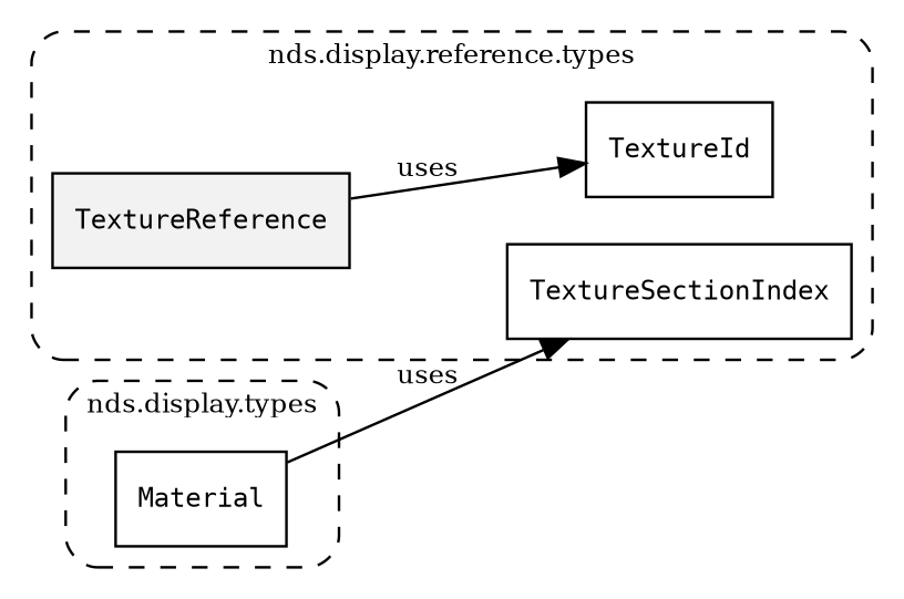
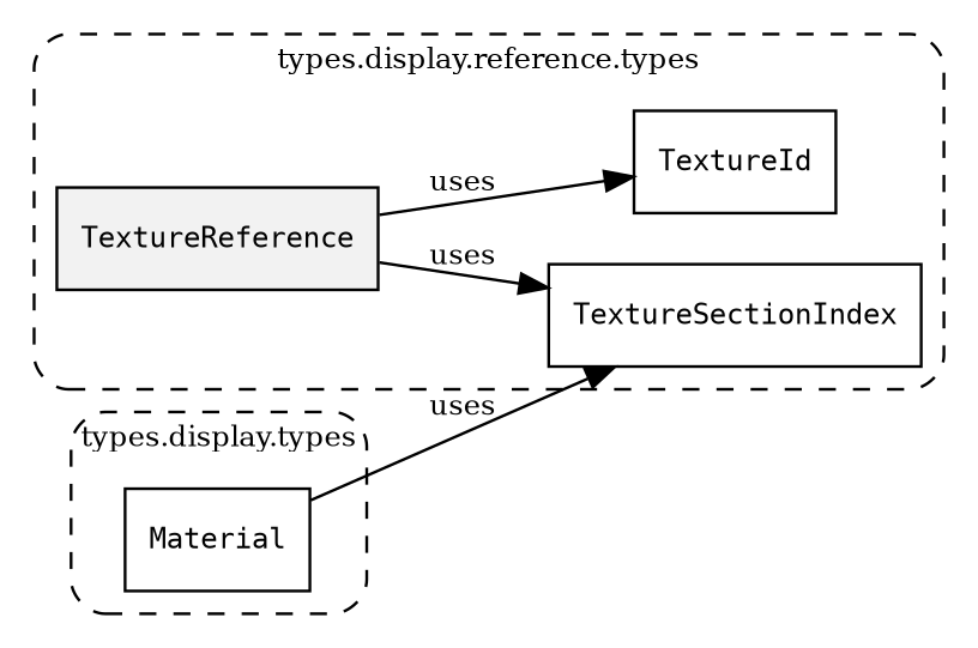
  digraph {
    fontsize=10
    rankdir=LR
    node [fontsize=10 shape=box]
    edge [fontsize=10]
    n1 [fillcolor="#0000000D" label=<<font face="monospace"><table align="center" border="0" cellspacing="0" cellpadding="0"><tr><td href="../../../content/packages/nds.display.reference.types.html#Structure-TextureReference" title="Structure defined in nds.display.reference.types">TextureReference</td></tr></table></font>> style=filled]
    n2 [label=<<font face="monospace"><table align="center" border="0" cellspacing="0" cellpadding="0"><tr><td href="../../../content/packages/nds.display.reference.types.html#Subtype-TextureId" title="Subtype defined in nds.display.reference.types">TextureId</td></tr></table></font>>]
    n3 [label=<<font face="monospace"><table align="center" border="0" cellspacing="0" cellpadding="0"><tr><td href="../../../content/packages/nds.display.reference.types.html#Subtype-TextureSectionIndex" title="Subtype defined in nds.display.reference.types">TextureSectionIndex</td></tr></table></font>>]
    n4 [label=<<font face="monospace"><table align="center" border="0" cellspacing="0" cellpadding="0"><tr><td href="../../../content/packages/nds.display.types.html#Structure-Material" title="Structure defined in nds.display.types">Material</td></tr></table></font>>]
    subgraph cluster_1 {
-     label="nds.display.reference.types"
+     label="types.display.reference.types"
      style="dashed, rounded"
      n1
      n2
      n3
    }
    subgraph cluster_2 {
-     label="nds.display.types"
+     label="types.display.types"
      style="dashed, rounded"
      n4
    }
    n1 -> n2 [label=uses]
+   n1 -> n3 [label=uses]
    n4 -> n3 [label=uses]
  }
